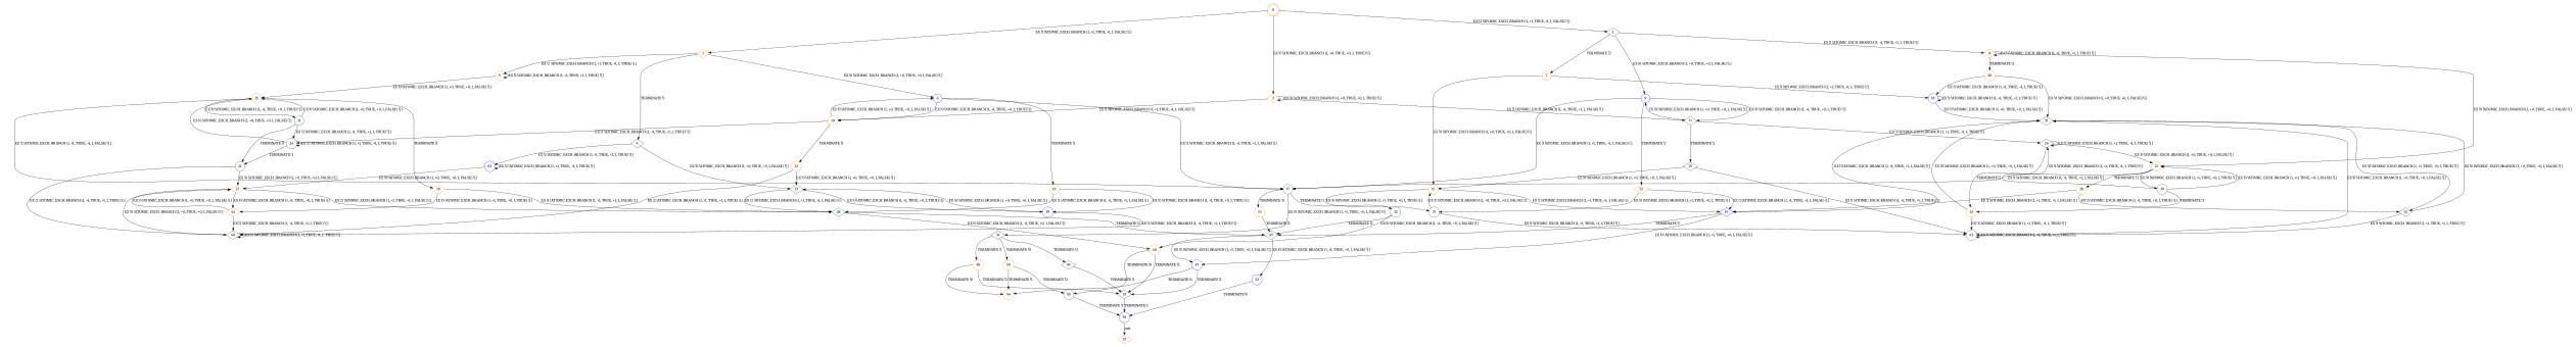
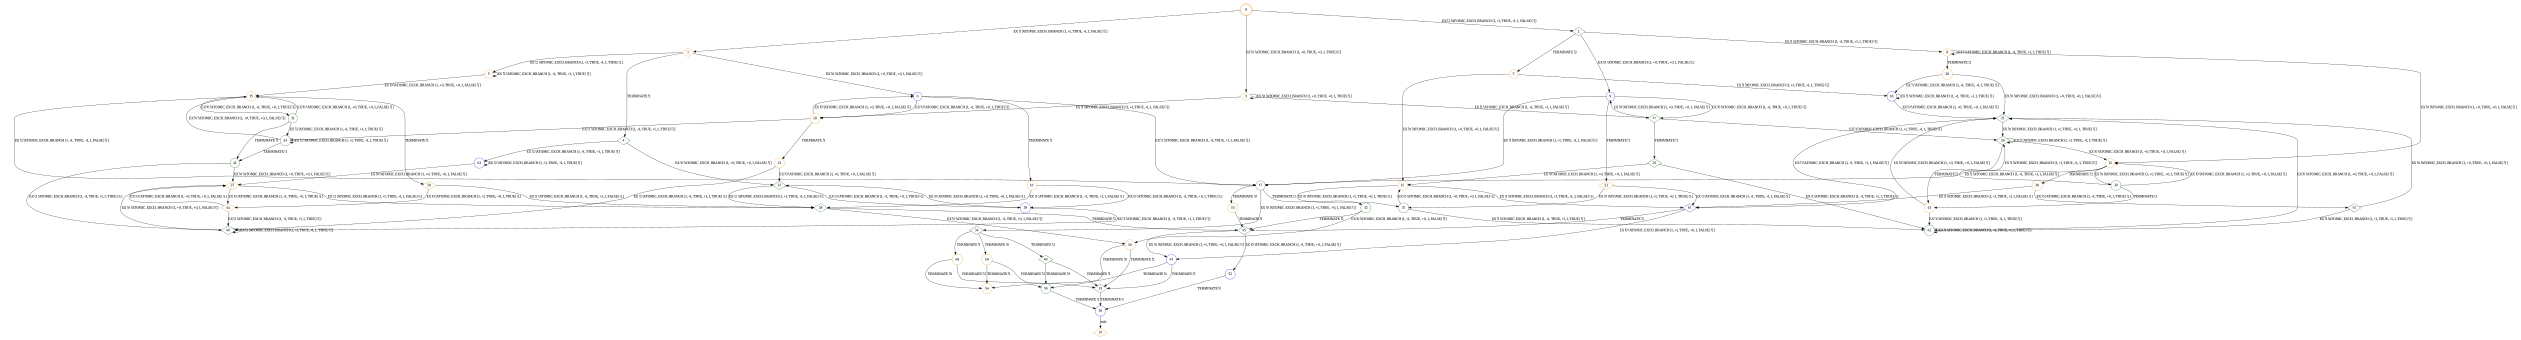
  digraph {
    fontname=Merriweather
    node [color=darkorange fontname=Merriweather shape=circle]
    edge [fontname=Merriweather]
    0 [peripheries=2]
    1 [shape=diamond]
    2 [color=darkgreen shape=diamond]
    3 [shape=diamond]
    4 [color=darkgreen shape=diamond]
    5
    6 [color=blue]
    7
    8 [shape=diamond]
    9 [color=blue]
    10
    11 [color=darkgreen shape=diamond]
    n13 [color=blue label=62]
    13 [color=darkgreen shape=diamond]
    15
    16
    17 [color=darkgreen]
    18 [color=blue]
    19
    20
    21
    22 [shape=diamond]
    23
    24 [color=darkgreen]
    25 [color=darkgreen shape=diamond]
    26 [color=darkgreen shape=diamond]
    27 [shape=diamond]
    28 [color=darkgreen shape=diamond]
    29 [color=blue]
    30 [shape=diamond]
    31 [color=darkgreen]
    32 [color=darkgreen]
    33
    34 [color=darkgreen shape=diamond]
    35 [color=darkgreen shape=diamond]
    36 [color=blue shape=diamond]
    37 [color=darkgreen]
    38
    39 [color=darkgreen]
    40 [color=darkgreen shape=diamond]
    41 [color=darkgreen]
    42 [color=darkgreen]
    43
    44 [shape=diamond]
    45 [color=darkgreen shape=diamond]
    46
    48
    49 [color=darkgreen shape=diamond]
    50
    51 [color=darkgreen shape=diamond]
    47 [color=blue]
    52 [color=blue]
    53 [color=darkgreen shape=diamond]
    54
    55 [color=darkgreen]
    56 [color=blue]
    57 [shape=diamond]
    0 -> 1 [label="EX !1 !ATOMIC_EXCH_BRANCH (1, +1, TRUE, +1, 1, FALSE) !{}"]
    0 -> 2 [label="EX !2 !ATOMIC_EXCH_BRANCH (1, +1, TRUE, +1, 1, FALSE) !{}"]
    0 -> 3 [label="EX !0 !ATOMIC_EXCH_BRANCH (1, +0, TRUE, +0, 1, TRUE) !{}"]
    1 -> 4 [label="TERMINATE !1"]
    1 -> 5 [label="EX !2 !ATOMIC_EXCH_BRANCH (1, +1, TRUE, +1, 1, TRUE) !{}"]
    1 -> 6 [label="EX !0 !ATOMIC_EXCH_BRANCH (1, +0, TRUE, +0, 1, FALSE) !{}"]
    2 -> 7 [label="TERMINATE !2"]
    2 -> 8 [label="EX !1 !ATOMIC_EXCH_BRANCH (1, +1, TRUE, +1, 1, TRUE) !{}"]
    2 -> 9 [label="EX !0 !ATOMIC_EXCH_BRANCH (1, +0, TRUE, +0, 1, FALSE) !{}"]
    3 -> 3 [label="EX !0 !ATOMIC_EXCH_BRANCH (1, +0, TRUE, +0, 1, TRUE) !{}"]
    3 -> 10 [label="EX !1 !ATOMIC_EXCH_BRANCH (1, +1, TRUE, +1, 1, FALSE) !{}"]
    3 -> 11 [label="EX !2 !ATOMIC_EXCH_BRANCH (1, +1, TRUE, +1, 1, FALSE) !{}"]
    4 -> n13 [label="EX !2 !ATOMIC_EXCH_BRANCH (1, +1, TRUE, +1, 1, TRUE) !{}"]
    4 -> 13 [label="EX !0 !ATOMIC_EXCH_BRANCH (1, +0, TRUE, +0, 1, FALSE) !{}"]
    5 -> 5 [label="EX !2 !ATOMIC_EXCH_BRANCH (1, +1, TRUE, +1, 1, TRUE) !{}"]
    5 -> 15 [label="EX !0 !ATOMIC_EXCH_BRANCH (1, +0, TRUE, +0, 1, FALSE) !{}"]
    6 -> 10 [label="EX !0 !ATOMIC_EXCH_BRANCH (1, +1, TRUE, +0, 1, TRUE) !{}"]
    6 -> 16 [label="TERMINATE !1"]
    6 -> 17 [label="EX !2 !ATOMIC_EXCH_BRANCH (1, +1, TRUE, +1, 1, FALSE) !{}"]
    7 -> 18 [label="EX !1 !ATOMIC_EXCH_BRANCH (1, +1, TRUE, +1, 1, TRUE) !{}"]
    7 -> 19 [label="EX !0 !ATOMIC_EXCH_BRANCH (1, +0, TRUE, +0, 1, FALSE) !{}"]
    8 -> 8 [label="EX !1 !ATOMIC_EXCH_BRANCH (1, +1, TRUE, +1, 1, TRUE) !{}"]
    8 -> 20 [label="TERMINATE !2"]
    8 -> 21 [label="EX !0 !ATOMIC_EXCH_BRANCH (1, +0, TRUE, +0, 1, FALSE) !{}"]
    9 -> 11 [label="EX !0 !ATOMIC_EXCH_BRANCH (1, +1, TRUE, +0, 1, TRUE) !{}"]
    9 -> 17 [label="EX !1 !ATOMIC_EXCH_BRANCH (1, +1, TRUE, +1, 1, FALSE) !{}"]
    9 -> 22 [label="TERMINATE !2"]
    10 -> 6 [label="EX !0 !ATOMIC_EXCH_BRANCH (1, +0, TRUE, +0, 1, FALSE) !{}"]
    10 -> 23 [label="TERMINATE !1"]
    10 -> 24 [label="EX !2 !ATOMIC_EXCH_BRANCH (1, +1, TRUE, +1, 1, TRUE) !{}"]
    11 -> 9 [label="EX !0 !ATOMIC_EXCH_BRANCH (1, +0, TRUE, +0, 1, FALSE) !{}"]
    11 -> 25 [label="TERMINATE !2"]
    11 -> 26 [label="EX !1 !ATOMIC_EXCH_BRANCH (1, +1, TRUE, +1, 1, TRUE) !{}"]
    n13 -> n13 [label="EX !2 !ATOMIC_EXCH_BRANCH (1, +1, TRUE, +1, 1, TRUE) !{}"]
    n13 -> 27 [label="EX !0 !ATOMIC_EXCH_BRANCH (1, +0, TRUE, +0, 1, FALSE) !{}"]
    13 -> 28 [label="EX !2 !ATOMIC_EXCH_BRANCH (1, +1, TRUE, +1, 1, FALSE) !{}"]
    13 -> 29 [label="EX !0 !ATOMIC_EXCH_BRANCH (1, +1, TRUE, +0, 1, TRUE) !{}"]
    15 -> 17 [label="EX !2 !ATOMIC_EXCH_BRANCH (1, +1, TRUE, +1, 1, FALSE) !{}"]
    15 -> 30 [label="TERMINATE !1"]
    15 -> 31 [label="EX !0 !ATOMIC_EXCH_BRANCH (1, +1, TRUE, +0, 1, TRUE) !{}"]
    16 -> 28 [label="EX !2 !ATOMIC_EXCH_BRANCH (1, +1, TRUE, +1, 1, FALSE) !{}"]
    16 -> 29 [label="EX !0 !ATOMIC_EXCH_BRANCH (1, +1, TRUE, +0, 1, TRUE) !{}"]
    17 -> 32 [label="TERMINATE !1"]
    17 -> 33 [label="TERMINATE !0"]
    17 -> 34 [label="EX !0 !ATOMIC_EXCH_BRANCH (1, +1, TRUE, +0, 1, FALSE) !{}"]
    18 -> 18 [label="EX !1 !ATOMIC_EXCH_BRANCH (1, +1, TRUE, +1, 1, TRUE) !{}"]
    18 -> 35 [label="EX !0 !ATOMIC_EXCH_BRANCH (1, +0, TRUE, +0, 1, FALSE) !{}"]
    19 -> 36 [label="EX !1 !ATOMIC_EXCH_BRANCH (1, +1, TRUE, +1, 1, FALSE) !{}"]
    19 -> 37 [label="EX !0 !ATOMIC_EXCH_BRANCH (1, +1, TRUE, +0, 1, TRUE) !{}"]
    20 -> 18 [label="EX !1 !ATOMIC_EXCH_BRANCH (1, +1, TRUE, +1, 1, TRUE) !{}"]
    20 -> 35 [label="EX !0 !ATOMIC_EXCH_BRANCH (1, +0, TRUE, +0, 1, FALSE) !{}"]
    21 -> 17 [label="EX !1 !ATOMIC_EXCH_BRANCH (1, +1, TRUE, +1, 1, FALSE) !{}"]
    21 -> 38 [label="TERMINATE !2"]
    21 -> 39 [label="EX !0 !ATOMIC_EXCH_BRANCH (1, +1, TRUE, +0, 1, TRUE) !{}"]
    22 -> 36 [label="EX !1 !ATOMIC_EXCH_BRANCH (1, +1, TRUE, +1, 1, FALSE) !{}"]
    22 -> 37 [label="EX !0 !ATOMIC_EXCH_BRANCH (1, +1, TRUE, +0, 1, TRUE) !{}"]
    23 -> 13 [label="EX !0 !ATOMIC_EXCH_BRANCH (1, +0, TRUE, +0, 1, FALSE) !{}"]
    23 -> 40 [label="EX !2 !ATOMIC_EXCH_BRANCH (1, +1, TRUE, +1, 1, TRUE) !{}"]
    24 -> 15 [label="EX !0 !ATOMIC_EXCH_BRANCH (1, +0, TRUE, +0, 1, FALSE) !{}"]
    24 -> 24 [label="EX !2 !ATOMIC_EXCH_BRANCH (1, +1, TRUE, +1, 1, TRUE) !{}"]
    24 -> 41 [label="TERMINATE !1"]
    25 -> 19 [label="EX !0 !ATOMIC_EXCH_BRANCH (1, +0, TRUE, +0, 1, FALSE) !{}"]
    25 -> 42 [label="EX !1 !ATOMIC_EXCH_BRANCH (1, +1, TRUE, +1, 1, TRUE) !{}"]
    26 -> 21 [label="EX !0 !ATOMIC_EXCH_BRANCH (1, +0, TRUE, +0, 1, FALSE) !{}"]
    26 -> 26 [label="EX !1 !ATOMIC_EXCH_BRANCH (1, +1, TRUE, +1, 1, TRUE) !{}"]
    26 -> 43 [label="TERMINATE !2"]
    27 -> 28 [label="EX !2 !ATOMIC_EXCH_BRANCH (1, +1, TRUE, +1, 1, FALSE) !{}"]
    27 -> 44 [label="EX !0 !ATOMIC_EXCH_BRANCH (1, +1, TRUE, +0, 1, TRUE) !{}"]
    28 -> 45 [label="TERMINATE !2"]
    28 -> 46 [label="EX !0 !ATOMIC_EXCH_BRANCH (1, +1, TRUE, +0, 1, FALSE) !{}"]
    29 -> 13 [label="EX !0 !ATOMIC_EXCH_BRANCH (1, +0, TRUE, +0, 1, FALSE) !{}"]
    29 -> 40 [label="EX !2 !ATOMIC_EXCH_BRANCH (1, +1, TRUE, +1, 1, TRUE) !{}"]
    30 -> 28 [label="EX !2 !ATOMIC_EXCH_BRANCH (1, +1, TRUE, +1, 1, FALSE) !{}"]
    30 -> 44 [label="EX !0 !ATOMIC_EXCH_BRANCH (1, +1, TRUE, +0, 1, TRUE) !{}"]
    31 -> 15 [label="EX !0 !ATOMIC_EXCH_BRANCH (1, +0, TRUE, +0, 1, FALSE) !{}"]
    31 -> 24 [label="EX !2 !ATOMIC_EXCH_BRANCH (1, +1, TRUE, +1, 1, TRUE) !{}"]
    31 -> 41 [label="TERMINATE !1"]
    32 -> 45 [label="TERMINATE !2"]
    32 -> 46 [label="EX !0 !ATOMIC_EXCH_BRANCH (1, +1, TRUE, +0, 1, FALSE) !{}"]
    33 -> 45 [label="TERMINATE !1"]
    34 -> 48 [label="TERMINATE !1"]
    34 -> 49 [label="TERMINATE !2"]
    34 -> 50 [label="TERMINATE !0"]
    35 -> 36 [label="EX !1 !ATOMIC_EXCH_BRANCH (1, +1, TRUE, +1, 1, FALSE) !{}"]
-   35 -> 51 [label="EX !0 !ATOMIC_EXCH_BRANCH (1, +1, TRUE, +0, 1, TRUE) !{}"]
+   35 -> 26 [label="EX !0 !ATOMIC_EXCH_BRANCH (1, +1, TRUE, +0, 1, TRUE) !{}"]
    36 -> 45 [label="TERMINATE !1"]
    36 -> 47 [label="EX !0 !ATOMIC_EXCH_BRANCH (1, +1, TRUE, +0, 1, FALSE) !{}"]
    37 -> 19 [label="EX !0 !ATOMIC_EXCH_BRANCH (1, +0, TRUE, +0, 1, FALSE) !{}"]
    37 -> 42 [label="EX !1 !ATOMIC_EXCH_BRANCH (1, +1, TRUE, +1, 1, TRUE) !{}"]
    38 -> 36 [label="EX !1 !ATOMIC_EXCH_BRANCH (1, +1, TRUE, +1, 1, FALSE) !{}"]
    38 -> 51 [label="EX !0 !ATOMIC_EXCH_BRANCH (1, +1, TRUE, +0, 1, TRUE) !{}"]
    39 -> 21 [label="EX !0 !ATOMIC_EXCH_BRANCH (1, +0, TRUE, +0, 1, FALSE) !{}"]
    39 -> 26 [label="EX !1 !ATOMIC_EXCH_BRANCH (1, +1, TRUE, +1, 1, TRUE) !{}"]
    39 -> 43 [label="TERMINATE !2"]
    40 -> 27 [label="EX !0 !ATOMIC_EXCH_BRANCH (1, +0, TRUE, +0, 1, FALSE) !{}"]
    40 -> 40 [label="EX !2 !ATOMIC_EXCH_BRANCH (1, +1, TRUE, +1, 1, TRUE) !{}"]
    41 -> 27 [label="EX !0 !ATOMIC_EXCH_BRANCH (1, +0, TRUE, +0, 1, FALSE) !{}"]
    41 -> 40 [label="EX !2 !ATOMIC_EXCH_BRANCH (1, +1, TRUE, +1, 1, TRUE) !{}"]
    42 -> 35 [label="EX !0 !ATOMIC_EXCH_BRANCH (1, +0, TRUE, +0, 1, FALSE) !{}"]
    42 -> 42 [label="EX !1 !ATOMIC_EXCH_BRANCH (1, +1, TRUE, +1, 1, TRUE) !{}"]
    43 -> 35 [label="EX !0 !ATOMIC_EXCH_BRANCH (1, +0, TRUE, +0, 1, FALSE) !{}"]
    43 -> 42 [label="EX !1 !ATOMIC_EXCH_BRANCH (1, +1, TRUE, +1, 1, TRUE) !{}"]
    44 -> 27 [label="EX !0 !ATOMIC_EXCH_BRANCH (1, +0, TRUE, +0, 1, FALSE) !{}"]
    44 -> 40 [label="EX !2 !ATOMIC_EXCH_BRANCH (1, +1, TRUE, +1, 1, TRUE) !{}"]
    45 -> 47 [label="EX !0 !ATOMIC_EXCH_BRANCH (1, +1, TRUE, +0, 1, FALSE) !{}"]
    45 -> 52 [label="EX !0 !ATOMIC_EXCH_BRANCH (1, +1, TRUE, +0, 1, FALSE) !{}"]
    46 -> 53 [label="TERMINATE !2"]
-   46 -> 54 [label="TERMINATE !8"]
+   46 -> 54 [label="TERMINATE !0"]
    48 -> 53 [label="TERMINATE !2"]
    48 -> 54 [label="TERMINATE !0"]
    49 -> 53 [label="TERMINATE !1"]
+   49 -> 55 [label="TERMINATE !0"]
    50 -> 54 [label="TERMINATE !1"]
    50 -> 55 [label="TERMINATE !2"]
    51 -> 35 [label="EX !0 !ATOMIC_EXCH_BRANCH (1, +0, TRUE, +0, 1, FALSE) !{}"]
    51 -> 42 [label="EX !1 !ATOMIC_EXCH_BRANCH (1, +1, TRUE, +1, 1, TRUE) !{}"]
    47 -> 53 [label="TERMINATE !1"]
    47 -> 55 [label="TERMINATE !4"]
    52 -> 56 [label="TERMINATE !0"]
    53 -> 56 [label="TERMINATE !0"]
    55 -> 56 [label="TERMINATE !1"]
    56 -> 57 [label=exit]
  }
